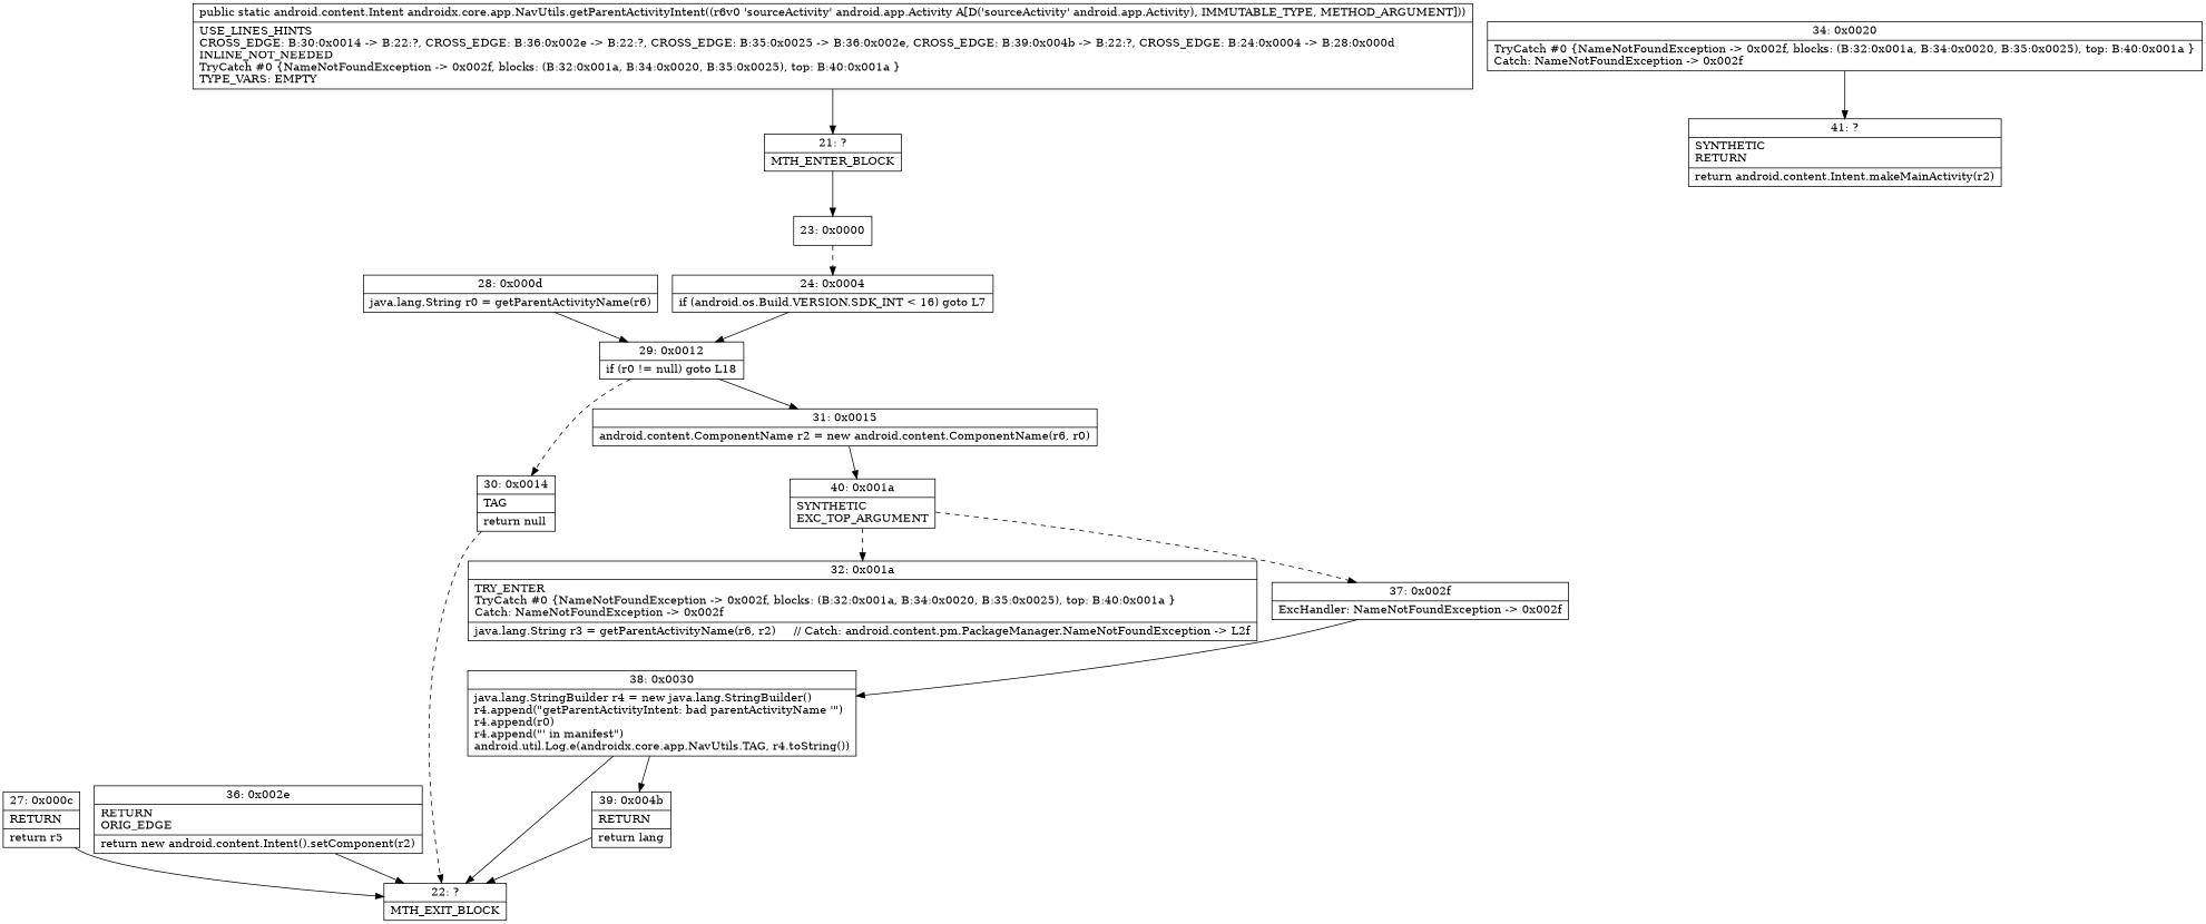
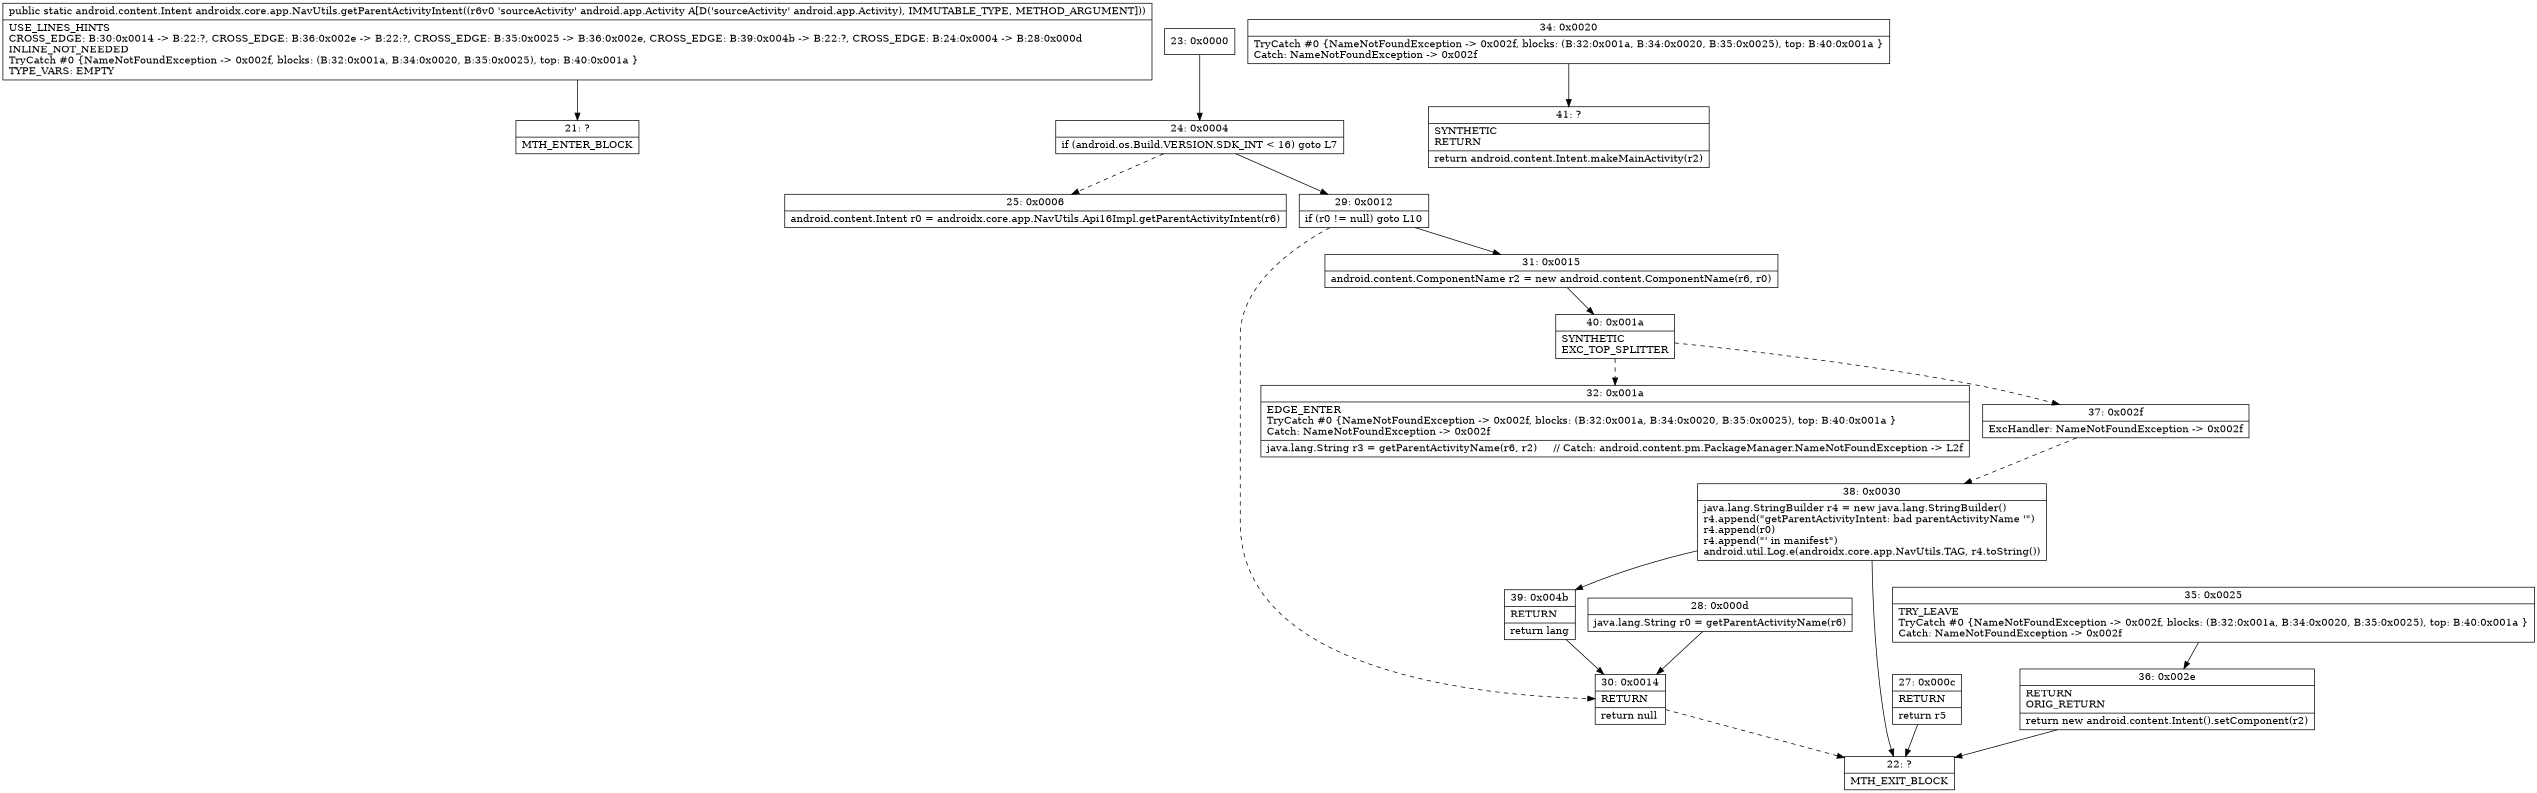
  digraph {
    node [shape=record]
    n1 [label="{21\:\ ?|MTH_ENTER_BLOCK\l}"]
    n2 [label="{23\:\ 0x0000}"]
    n3 [label="{24\:\ 0x0004|if (android.os.Build.VERSION.SDK_INT \< 16) goto L7\l}"]
-   n5 [label="{29\:\ 0x0012|if (r0 != null) goto L18\l}"]
+   n4 [label="{25\:\ 0x0006|android.content.Intent r0 = androidx.core.app.NavUtils.Api16Impl.getParentActivityIntent(r6)\l}"]
+   n5 [label="{29\:\ 0x0012|if (r0 != null) goto L10\l}"]
    n6 [label="{28\:\ 0x000d|java.lang.String r0 = getParentActivityName(r6)\l}"]
    n7 [label="{27\:\ 0x000c|RETURN\l|return r5\l}"]
    n8 [label="{22\:\ ?|MTH_EXIT_BLOCK\l}"]
-   n9 [label="{30\:\ 0x0014|TAG\l|return null\l}"]
+   n9 [label="{30\:\ 0x0014|RETURN\l|return null\l}"]
    n10 [label="{31\:\ 0x0015|android.content.ComponentName r2 = new android.content.ComponentName(r6, r0)\l}"]
-   n11 [label="{40\:\ 0x001a|SYNTHETIC\lEXC_TOP_ARGUMENT\l}"]
-   n12 [label="{32\:\ 0x001a|TRY_ENTER\lTryCatch #0 \{NameNotFoundException \-\> 0x002f, blocks: (B:32:0x001a, B:34:0x0020, B:35:0x0025), top: B:40:0x001a \}\lCatch: NameNotFoundException \-\> 0x002f\l|java.lang.String r3 = getParentActivityName(r6, r2)     \/\/ Catch: android.content.pm.PackageManager.NameNotFoundException \-\> L2f\l}"]
+   n11 [label="{40\:\ 0x001a|SYNTHETIC\lEXC_TOP_SPLITTER\l}"]
+   n12 [label="{32\:\ 0x001a|EDGE_ENTER\lTryCatch #0 \{NameNotFoundException \-\> 0x002f, blocks: (B:32:0x001a, B:34:0x0020, B:35:0x0025), top: B:40:0x001a \}\lCatch: NameNotFoundException \-\> 0x002f\l|java.lang.String r3 = getParentActivityName(r6, r2)     \/\/ Catch: android.content.pm.PackageManager.NameNotFoundException \-\> L2f\l}"]
    n13 [label="{37\:\ 0x002f|ExcHandler: NameNotFoundException \-\> 0x002f\l}"]
    n14 [label="{38\:\ 0x0030|java.lang.StringBuilder r4 = new java.lang.StringBuilder()\lr4.append(\"getParentActivityIntent: bad parentActivityName '\")\lr4.append(r0)\lr4.append(\"' in manifest\")\landroid.util.Log.e(androidx.core.app.NavUtils.TAG, r4.toString())\l}"]
    n15 [label="{34\:\ 0x0020|TryCatch #0 \{NameNotFoundException \-\> 0x002f, blocks: (B:32:0x001a, B:34:0x0020, B:35:0x0025), top: B:40:0x001a \}\lCatch: NameNotFoundException \-\> 0x002f\l}"]
    n16 [label="{41\:\ ?|SYNTHETIC\lRETURN\l|return android.content.Intent.makeMainActivity(r2)\l}"]
-   n18 [label="{36\:\ 0x002e|RETURN\lORIG_EDGE\l|return new android.content.Intent().setComponent(r2)\l}"]
+   n17 [label="{35\:\ 0x0025|TRY_LEAVE\lTryCatch #0 \{NameNotFoundException \-\> 0x002f, blocks: (B:32:0x001a, B:34:0x0020, B:35:0x0025), top: B:40:0x001a \}\lCatch: NameNotFoundException \-\> 0x002f\l}"]
+   n18 [label="{36\:\ 0x002e|RETURN\lORIG_RETURN\l|return new android.content.Intent().setComponent(r2)\l}"]
    n19 [label="{39\:\ 0x004b|RETURN\l|return lang\l}"]
    n20 [label="{public static android.content.Intent androidx.core.app.NavUtils.getParentActivityIntent((r6v0 'sourceActivity' android.app.Activity A[D('sourceActivity' android.app.Activity), IMMUTABLE_TYPE, METHOD_ARGUMENT]))  | USE_LINES_HINTS\lCROSS_EDGE: B:30:0x0014 \-\> B:22:?, CROSS_EDGE: B:36:0x002e \-\> B:22:?, CROSS_EDGE: B:35:0x0025 \-\> B:36:0x002e, CROSS_EDGE: B:39:0x004b \-\> B:22:?, CROSS_EDGE: B:24:0x0004 \-\> B:28:0x000d\lINLINE_NOT_NEEDED\lTryCatch #0 \{NameNotFoundException \-\> 0x002f, blocks: (B:32:0x001a, B:34:0x0020, B:35:0x0025), top: B:40:0x001a \}\lTYPE_VARS: EMPTY\l}"]
-   n1 -> n2
-   n2 -> n3 [style=dashed]
+   n2 -> n3
+   n3 -> n4 [style=dashed]
    n3 -> n5
    n5 -> n9 [style=dashed]
    n5 -> n10
-   n6 -> n5
+   n6 -> n9
    n7 -> n8
    n9 -> n8 [style=dashed]
    n10 -> n11
    n11 -> n12 [style=dashed]
    n11 -> n13 [style=dashed]
-   n13 -> n14
+   n13 -> n14 [style=dashed]
    n14 -> n8
    n14 -> n19
    n15 -> n16
+   n17 -> n18
    n18 -> n8
-   n19 -> n8
+   n19 -> n9
    n20 -> n1
  }
